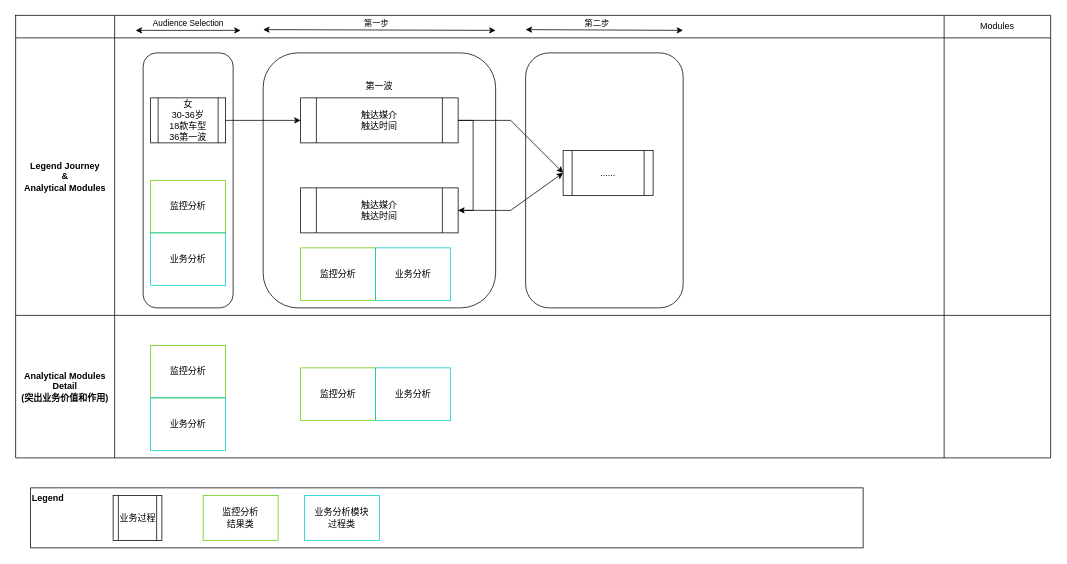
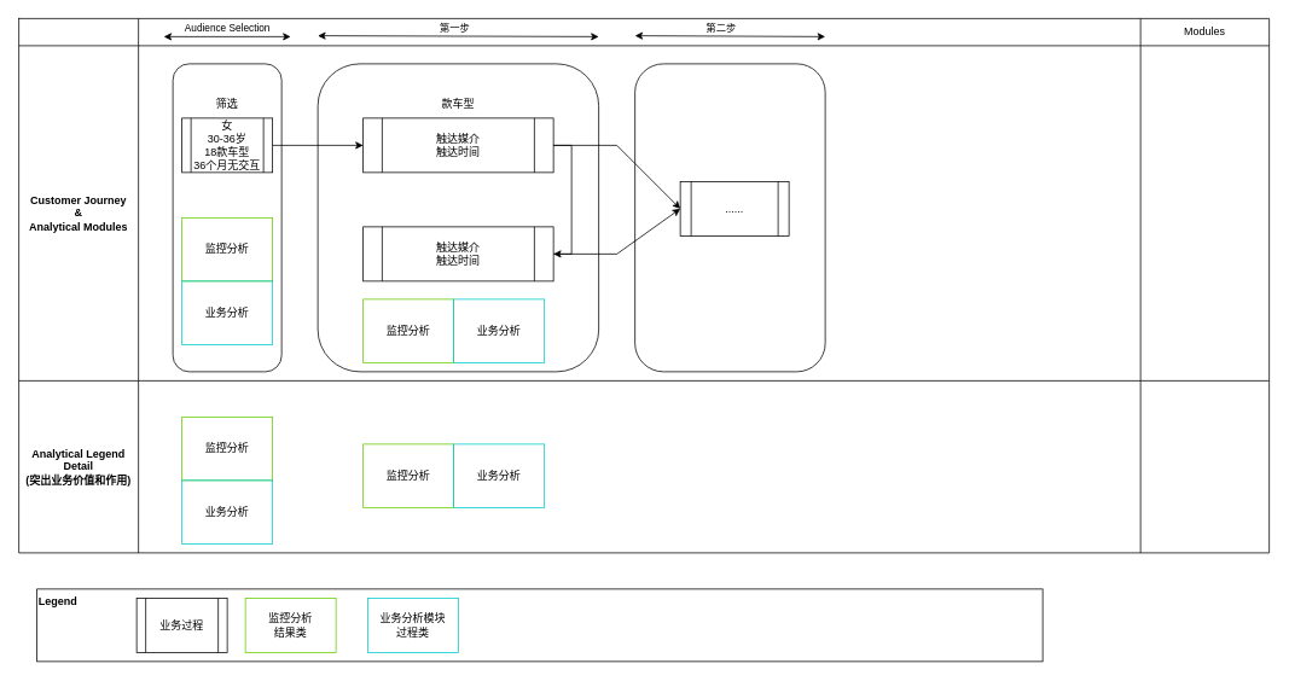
  <mxCell id="0" />
  <mxCell id="1" parent="0" />
  <mxCell id="2" value="" style="shape=table;html=1;whiteSpace=wrap;startSize=0;container=1;collapsible=0;childLayout=tableLayout;strokeColor=#000000;fillColor=none;" vertex="1" parent="1"><mxGeometry x="20" y="20" width="1380" height="590" as="geometry" /></mxCell>
  <mxCell id="3" value="" style="shape=tableRow;horizontal=0;startSize=0;swimlaneHead=0;swimlaneBody=0;top=0;left=0;bottom=0;right=0;collapsible=0;dropTarget=0;fillColor=none;points=[[0,0.5],[1,0.5]];portConstraint=eastwest;strokeColor=#000000;" vertex="1" parent="2"><mxGeometry width="1380" height="30" as="geometry" /></mxCell>
  <mxCell id="4" value="" style="shape=partialRectangle;html=1;whiteSpace=wrap;connectable=0;fillColor=none;top=0;left=0;bottom=0;right=0;overflow=hidden;strokeColor=#000000;" vertex="1" parent="3"><mxGeometry width="132" height="30" as="geometry"><mxRectangle width="132" height="30" as="alternateBounds" /></mxGeometry></mxCell>
  <mxCell id="5" value="" style="shape=partialRectangle;html=1;whiteSpace=wrap;connectable=0;fillColor=none;top=0;left=0;bottom=0;right=0;overflow=hidden;strokeColor=#000000;" vertex="1" parent="3"><mxGeometry x="132" width="1106" height="30" as="geometry"><mxRectangle width="1106" height="30" as="alternateBounds" /></mxGeometry></mxCell>
  <mxCell id="6" value="Modules" style="shape=partialRectangle;html=1;whiteSpace=wrap;connectable=0;fillColor=none;top=0;left=0;bottom=0;right=0;overflow=hidden;strokeColor=#000000;" vertex="1" parent="3"><mxGeometry x="1238" width="142" height="30" as="geometry"><mxRectangle width="142" height="30" as="alternateBounds" /></mxGeometry></mxCell>
  <mxCell id="7" value="" style="shape=tableRow;horizontal=0;startSize=0;swimlaneHead=0;swimlaneBody=0;top=0;left=0;bottom=0;right=0;collapsible=0;dropTarget=0;fillColor=none;points=[[0,0.5],[1,0.5]];portConstraint=eastwest;strokeColor=#000000;" vertex="1" parent="2"><mxGeometry y="30" width="1380" height="370" as="geometry" /></mxCell>
- <mxCell id="8" value="&lt;b&gt;Legend Journey&lt;br&gt;&amp;amp;&lt;br&gt;Analytical Modules&lt;br&gt;&lt;/b&gt;" style="shape=partialRectangle;html=1;whiteSpace=wrap;connectable=0;fillColor=none;top=0;left=0;bottom=0;right=0;overflow=hidden;strokeColor=#000000;" vertex="1" parent="7"><mxGeometry width="132" height="370" as="geometry"><mxRectangle width="132" height="370" as="alternateBounds" /></mxGeometry></mxCell>
+ <mxCell id="8" value="&lt;b&gt;Customer Journey&lt;br&gt;&amp;amp;&lt;br&gt;Analytical Modules&lt;br&gt;&lt;/b&gt;" style="shape=partialRectangle;html=1;whiteSpace=wrap;connectable=0;fillColor=none;top=0;left=0;bottom=0;right=0;overflow=hidden;strokeColor=#000000;" vertex="1" parent="7"><mxGeometry width="132" height="370" as="geometry"><mxRectangle width="132" height="370" as="alternateBounds" /></mxGeometry></mxCell>
  <mxCell id="9" value="" style="shape=partialRectangle;html=1;whiteSpace=wrap;connectable=0;fillColor=none;top=0;left=0;bottom=0;right=0;overflow=hidden;strokeColor=#000000;" vertex="1" parent="7"><mxGeometry x="132" width="1106" height="370" as="geometry"><mxRectangle width="1106" height="370" as="alternateBounds" /></mxGeometry></mxCell>
  <mxCell id="10" value="" style="shape=partialRectangle;html=1;whiteSpace=wrap;connectable=0;fillColor=none;top=0;left=0;bottom=0;right=0;overflow=hidden;strokeColor=#000000;" vertex="1" parent="7"><mxGeometry x="1238" width="142" height="370" as="geometry"><mxRectangle width="142" height="370" as="alternateBounds" /></mxGeometry></mxCell>
  <mxCell id="11" value="" style="shape=tableRow;horizontal=0;startSize=0;swimlaneHead=0;swimlaneBody=0;top=0;left=0;bottom=0;right=0;collapsible=0;dropTarget=0;fillColor=none;points=[[0,0.5],[1,0.5]];portConstraint=eastwest;strokeColor=#000000;" vertex="1" parent="2"><mxGeometry y="400" width="1380" height="190" as="geometry" /></mxCell>
- <mxCell id="12" value="&lt;b&gt;Analytical Modules&lt;br&gt;Detail&lt;br&gt;(突出业务价值和作用)&lt;br&gt;&lt;/b&gt;" style="shape=partialRectangle;html=1;whiteSpace=wrap;connectable=0;fillColor=none;top=0;left=0;bottom=0;right=0;overflow=hidden;strokeColor=#000000;" vertex="1" parent="11"><mxGeometry width="132" height="190" as="geometry"><mxRectangle width="132" height="190" as="alternateBounds" /></mxGeometry></mxCell>
+ <mxCell id="12" value="&lt;b&gt;Analytical Legend&lt;br&gt;Detail&lt;br&gt;(突出业务价值和作用)&lt;br&gt;&lt;/b&gt;" style="shape=partialRectangle;html=1;whiteSpace=wrap;connectable=0;fillColor=none;top=0;left=0;bottom=0;right=0;overflow=hidden;strokeColor=#000000;" vertex="1" parent="11"><mxGeometry width="132" height="190" as="geometry"><mxRectangle width="132" height="190" as="alternateBounds" /></mxGeometry></mxCell>
  <mxCell id="13" value="" style="shape=partialRectangle;html=1;whiteSpace=wrap;connectable=0;fillColor=none;top=0;left=0;bottom=0;right=0;overflow=hidden;strokeColor=#000000;" vertex="1" parent="11"><mxGeometry x="132" width="1106" height="190" as="geometry"><mxRectangle width="1106" height="190" as="alternateBounds" /></mxGeometry></mxCell>
  <mxCell id="14" value="" style="shape=partialRectangle;html=1;whiteSpace=wrap;connectable=0;fillColor=none;top=0;left=0;bottom=0;right=0;overflow=hidden;pointerEvents=1;strokeColor=#000000;" vertex="1" parent="11"><mxGeometry x="1238" width="142" height="190" as="geometry"><mxRectangle width="142" height="190" as="alternateBounds" /></mxGeometry></mxCell>
  <mxCell id="15" value="" style="rounded=1;whiteSpace=wrap;html=1;" vertex="1" parent="1"><mxGeometry x="190" y="70" width="120" height="340" as="geometry" /></mxCell>
  <mxCell id="16" value="" style="endArrow=classic;startArrow=classic;html=1;rounded=0;" edge="1" parent="1"><mxGeometry width="50" height="50" relative="1" as="geometry"><mxPoint x="350" y="39" as="sourcePoint" /><mxPoint x="660" y="40" as="targetPoint" /></mxGeometry></mxCell>
  <mxCell id="17" value="第一步" style="edgeLabel;html=1;align=center;verticalAlign=middle;resizable=0;points=[];" vertex="1" connectable="0" parent="16"><mxGeometry x="0.118" y="2" relative="1" as="geometry"><mxPoint x="-23" y="-8" as="offset" /></mxGeometry></mxCell>
  <mxCell id="18" value="" style="endArrow=classic;startArrow=classic;html=1;rounded=0;" edge="1" parent="1"><mxGeometry width="50" height="50" relative="1" as="geometry"><mxPoint x="180" y="40" as="sourcePoint" /><mxPoint x="320" y="40" as="targetPoint" /></mxGeometry></mxCell>
  <mxCell id="19" value="Audience Selection" style="edgeLabel;html=1;align=center;verticalAlign=middle;resizable=0;points=[];" vertex="1" connectable="0" parent="18"><mxGeometry x="0.118" y="2" relative="1" as="geometry"><mxPoint x="-9" y="-8" as="offset" /></mxGeometry></mxCell>
  <mxCell id="20" value="监控分析" style="text;html=1;strokeColor=#66CC00;fillColor=none;align=center;verticalAlign=middle;whiteSpace=wrap;rounded=0;" vertex="1" parent="1"><mxGeometry x="200" y="240" width="100" height="70" as="geometry" /></mxCell>
  <mxCell id="21" value="业务分析" style="text;html=1;strokeColor=#00CCCC;fillColor=none;align=center;verticalAlign=middle;whiteSpace=wrap;rounded=0;" vertex="1" parent="1"><mxGeometry x="200" y="310" width="100" height="70" as="geometry" /></mxCell>
  <mxCell id="22" value="" style="group" vertex="1" connectable="0" parent="1"><mxGeometry x="200" y="100" width="100" height="90" as="geometry" /></mxCell>
- <mxCell id="23" value="女&lt;br&gt;30-36岁&lt;br&gt;18款车型&lt;br&gt;36第一波" style="shape=process;whiteSpace=wrap;html=1;backgroundOutline=1;" vertex="1" parent="22"><mxGeometry y="30" width="100" height="60" as="geometry" /></mxCell>
+ <mxCell id="23" value="女&lt;br&gt;30-36岁&lt;br&gt;18款车型&lt;br&gt;36个月无交互" style="shape=process;whiteSpace=wrap;html=1;backgroundOutline=1;" vertex="1" parent="22"><mxGeometry y="30" width="100" height="60" as="geometry" /></mxCell>
+ <mxCell id="24" value="筛选" style="text;html=1;strokeColor=none;fillColor=none;align=center;verticalAlign=middle;whiteSpace=wrap;rounded=0;" vertex="1" parent="22"><mxGeometry x="20" width="60" height="30" as="geometry" /></mxCell>
  <mxCell id="25" value="" style="rounded=1;whiteSpace=wrap;html=1;strokeColor=#000000;fillColor=none;" vertex="1" parent="1"><mxGeometry x="350" y="70" width="310" height="340" as="geometry" /></mxCell>
  <mxCell id="26" style="edgeStyle=orthogonalEdgeStyle;rounded=0;orthogonalLoop=1;jettySize=auto;html=1;exitX=1;exitY=0.5;exitDx=0;exitDy=0;entryX=0;entryY=0.5;entryDx=0;entryDy=0;" edge="1" parent="1" source="23" target="28"><mxGeometry relative="1" as="geometry" /></mxCell>
  <mxCell id="27" value="" style="group" vertex="1" connectable="0" parent="1"><mxGeometry x="400" y="100" width="210" height="90" as="geometry" /></mxCell>
  <mxCell id="28" value="触达媒介&lt;br&gt;触达时间" style="shape=process;whiteSpace=wrap;html=1;backgroundOutline=1;strokeColor=#000000;fillColor=none;" vertex="1" parent="27"><mxGeometry y="30" width="210" height="60" as="geometry" /></mxCell>
- <mxCell id="29" value="第一波" style="text;html=1;strokeColor=none;fillColor=none;align=center;verticalAlign=middle;whiteSpace=wrap;rounded=0;" vertex="1" parent="27"><mxGeometry x="75" width="60" height="30" as="geometry" /></mxCell>
+ <mxCell id="29" value="款车型" style="text;html=1;strokeColor=none;fillColor=none;align=center;verticalAlign=middle;whiteSpace=wrap;rounded=0;" vertex="1" parent="27"><mxGeometry x="75" width="60" height="30" as="geometry" /></mxCell>
  <mxCell id="30" value="" style="group" vertex="1" connectable="0" parent="1"><mxGeometry x="400" y="220" width="210" height="90" as="geometry" /></mxCell>
  <mxCell id="31" value="触达媒介&lt;br&gt;触达时间" style="shape=process;whiteSpace=wrap;html=1;backgroundOutline=1;strokeColor=#000000;fillColor=none;" vertex="1" parent="30"><mxGeometry y="30" width="210" height="60" as="geometry" /></mxCell>
  <mxCell id="32" style="edgeStyle=orthogonalEdgeStyle;rounded=0;orthogonalLoop=1;jettySize=auto;html=1;exitX=1;exitY=0.5;exitDx=0;exitDy=0;entryX=1;entryY=0.5;entryDx=0;entryDy=0;" edge="1" parent="1" source="28" target="31"><mxGeometry relative="1" as="geometry" /></mxCell>
  <mxCell id="33" value="监控分析" style="text;html=1;strokeColor=#66CC00;fillColor=none;align=center;verticalAlign=middle;whiteSpace=wrap;rounded=0;" vertex="1" parent="1"><mxGeometry x="400" y="330" width="100" height="70" as="geometry" /></mxCell>
  <mxCell id="34" value="业务分析" style="text;html=1;strokeColor=#00CCCC;fillColor=none;align=center;verticalAlign=middle;whiteSpace=wrap;rounded=0;" vertex="1" parent="1"><mxGeometry x="500" y="330" width="100" height="70" as="geometry" /></mxCell>
  <mxCell id="35" value="" style="endArrow=classic;startArrow=classic;html=1;rounded=0;" edge="1" parent="1"><mxGeometry width="50" height="50" relative="1" as="geometry"><mxPoint x="700" y="39" as="sourcePoint" /><mxPoint x="910" y="40" as="targetPoint" /></mxGeometry></mxCell>
  <mxCell id="36" value="第二步" style="edgeLabel;html=1;align=center;verticalAlign=middle;resizable=0;points=[];" vertex="1" connectable="0" parent="35"><mxGeometry x="0.118" y="2" relative="1" as="geometry"><mxPoint x="-23" y="-8" as="offset" /></mxGeometry></mxCell>
  <mxCell id="37" value="" style="rounded=1;whiteSpace=wrap;html=1;strokeColor=#000000;fillColor=none;" vertex="1" parent="1"><mxGeometry x="700" y="70" width="210" height="340" as="geometry" /></mxCell>
  <mxCell id="38" value="" style="group" vertex="1" connectable="0" parent="1"><mxGeometry x="750" y="170" width="120" height="90" as="geometry" /></mxCell>
  <mxCell id="39" value="......" style="shape=process;whiteSpace=wrap;html=1;backgroundOutline=1;strokeColor=#000000;fillColor=none;" vertex="1" parent="38"><mxGeometry y="30" width="120" height="60" as="geometry" /></mxCell>
  <mxCell id="40" value="" style="endArrow=classic;html=1;rounded=0;exitX=1;exitY=0.5;exitDx=0;exitDy=0;entryX=0;entryY=0.5;entryDx=0;entryDy=0;" edge="1" parent="1" source="28" target="39"><mxGeometry width="50" height="50" relative="1" as="geometry"><mxPoint x="720" y="180" as="sourcePoint" /><mxPoint x="770" y="130" as="targetPoint" /><Array as="points"><mxPoint x="680" y="160" /></Array></mxGeometry></mxCell>
  <mxCell id="41" value="" style="endArrow=classic;html=1;rounded=0;exitX=1;exitY=0.5;exitDx=0;exitDy=0;entryX=0;entryY=0.5;entryDx=0;entryDy=0;" edge="1" parent="1" source="31" target="39"><mxGeometry width="50" height="50" relative="1" as="geometry"><mxPoint x="620" y="170" as="sourcePoint" /><mxPoint x="760" y="240" as="targetPoint" /><Array as="points"><mxPoint x="680" y="280" /></Array></mxGeometry></mxCell>
  <mxCell id="42" value="" style="group" vertex="1" connectable="0" parent="1"><mxGeometry x="40" y="650" width="1110" height="80" as="geometry" /></mxCell>
  <mxCell id="43" value="&lt;b&gt;Legend&lt;/b&gt;" style="rounded=0;whiteSpace=wrap;html=1;strokeColor=default;fillColor=none;align=left;verticalAlign=top;" vertex="1" parent="42"><mxGeometry width="1110" height="80" as="geometry" /></mxCell>
- <mxCell id="44" value="业务过程" style="shape=process;whiteSpace=wrap;html=1;backgroundOutline=1;" vertex="1" parent="42"><mxGeometry x="110" y="10" width="65" height="60" as="geometry" /></mxCell>
+ <mxCell id="44" value="业务过程" style="shape=process;whiteSpace=wrap;html=1;backgroundOutline=1;" vertex="1" parent="42"><mxGeometry x="110" y="10" width="100" height="60" as="geometry" /></mxCell>
  <mxCell id="45" value="监控分析&lt;br&gt;结果类" style="text;html=1;strokeColor=#66CC00;fillColor=none;align=center;verticalAlign=middle;whiteSpace=wrap;rounded=0;" vertex="1" parent="42"><mxGeometry x="230" y="10" width="100" height="60" as="geometry" /></mxCell>
  <mxCell id="46" value="业务分析模块&lt;br&gt;过程类" style="text;html=1;strokeColor=#00CCCC;fillColor=none;align=center;verticalAlign=middle;whiteSpace=wrap;rounded=0;" vertex="1" parent="42"><mxGeometry x="365" y="10" width="100" height="60" as="geometry" /></mxCell>
  <mxCell id="47" value="监控分析" style="text;html=1;strokeColor=#66CC00;fillColor=none;align=center;verticalAlign=middle;whiteSpace=wrap;rounded=0;" vertex="1" parent="1"><mxGeometry x="200" y="460" width="100" height="70" as="geometry" /></mxCell>
  <mxCell id="48" value="业务分析" style="text;html=1;strokeColor=#00CCCC;fillColor=none;align=center;verticalAlign=middle;whiteSpace=wrap;rounded=0;" vertex="1" parent="1"><mxGeometry x="200" y="530" width="100" height="70" as="geometry" /></mxCell>
  <mxCell id="49" value="监控分析" style="text;html=1;strokeColor=#66CC00;fillColor=none;align=center;verticalAlign=middle;whiteSpace=wrap;rounded=0;" vertex="1" parent="1"><mxGeometry x="400" y="490" width="100" height="70" as="geometry" /></mxCell>
  <mxCell id="50" value="业务分析" style="text;html=1;strokeColor=#00CCCC;fillColor=none;align=center;verticalAlign=middle;whiteSpace=wrap;rounded=0;" vertex="1" parent="1"><mxGeometry x="500" y="490" width="100" height="70" as="geometry" /></mxCell>
